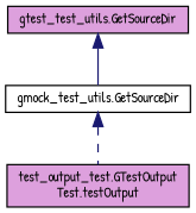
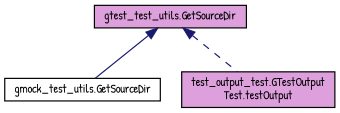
  digraph {
    fontname="Patrick Hand"
    rankdir=TB
    node [color=black fillcolor=plum fontname="Patrick Hand" fontsize=10 shape=record style=filled]
    edge [color=midnightblue dir=back fontname="Patrick Hand" fontsize=10 labelfontname=Helvetica labelfontsize=10]
    n1 [fontcolor=black height=0.2 label="gtest_test_utils.GetSourceDir" width=0.4]
    n2 [fillcolor=white height=0.2 label="gmock_test_utils.GetSourceDir" width=0.4]
    n3 [height=0.2 label="test_output_test.GTestOutput\lTest.testOutput" width=0.4]
    n1 -> n2 [style=solid]
-   n2 -> n3 [style=dashed]
+   n1 -> n3 [style=dashed]
  }
